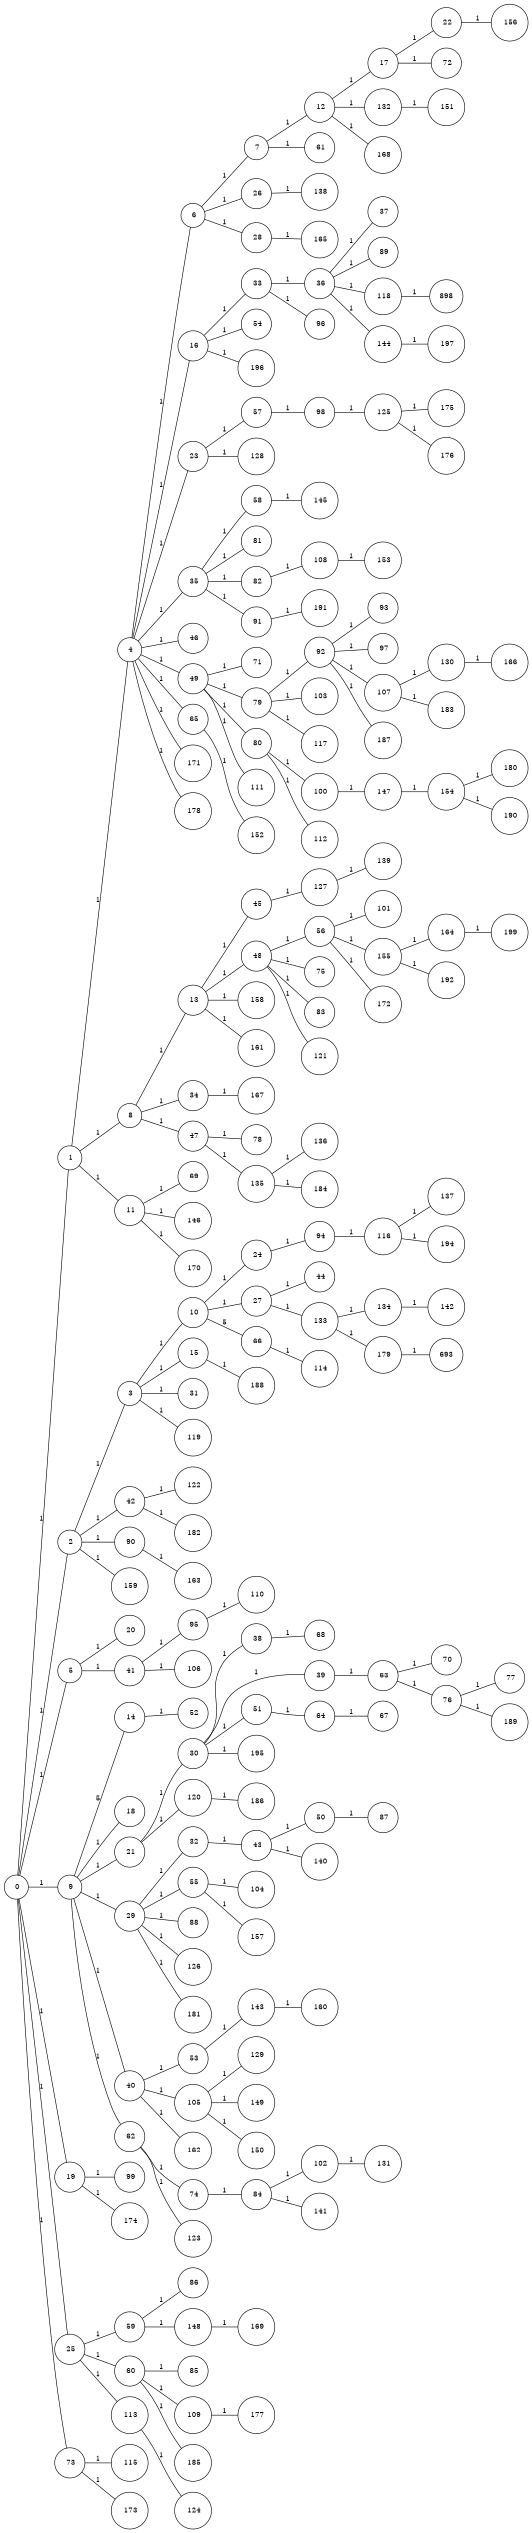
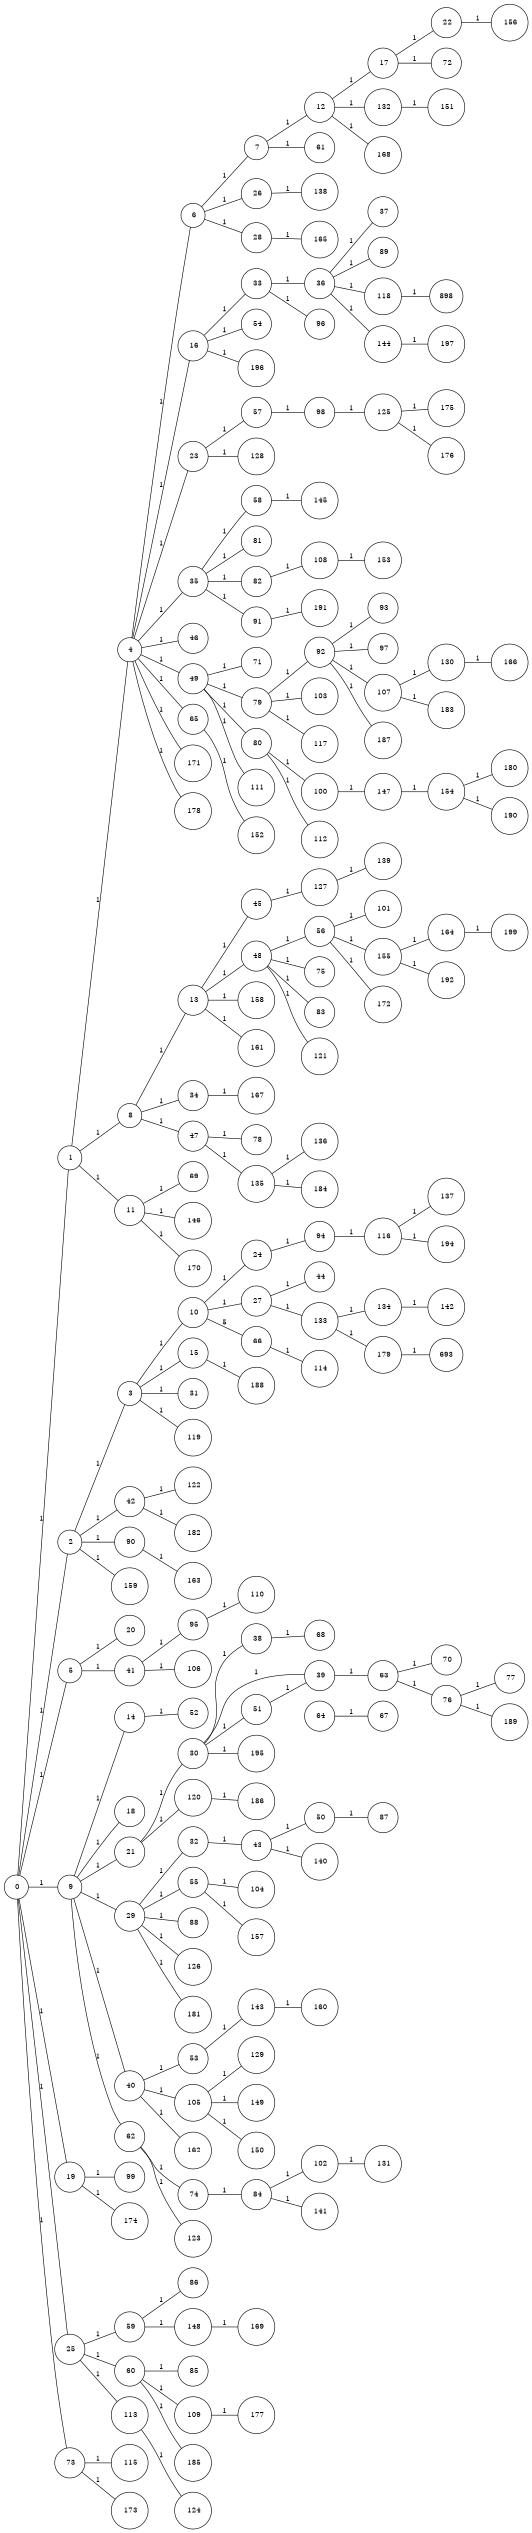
  graph {
    fixedsize="true;"
    rankdir=LR
    node [color=black fontsize=12 hight=.12 shape=circle]
    edge [fontsize=12]
    n1 [label=" 0" width=.12]
    n2 [label=" 1" width=.12]
    n3 [label=" 2" width=.12]
    n4 [label=" 5" width=.12]
    n5 [label=" 9" width=.12]
    n6 [label=" 19" width=.12]
    n7 [label=" 25" width=.12]
    n8 [label=" 73" width=.12]
    n9 [label=" 4" width=.12]
    n10 [label=" 8" width=.12]
    n11 [label=" 11" width=.12]
    n12 [label=" 3" width=.12]
    n13 [label=" 42" width=.12]
    n14 [label=" 90" width=.12]
    n15 [label=" 159" width=.12]
    n16 [label=" 20" width=.12]
    n17 [label=" 41" width=.12]
    n18 [label=" 14" width=.12]
    n19 [label=" 18" width=.12]
    n20 [label=" 21" width=.12]
    n21 [label=" 29" width=.12]
    n22 [label=" 40" width=.12]
    n23 [label=" 62" width=.12]
    n24 [label=" 99" width=.12]
    n25 [label=" 174" width=.12]
    n26 [label=" 59" width=.12]
    n27 [label=" 60" width=.12]
    n28 [label=" 113" width=.12]
    n29 [label=" 115" width=.12]
    n30 [label=" 173" width=.12]
    n31 [label=" 6" width=.12]
    n32 [label=" 16" width=.12]
    n33 [label=" 23" width=.12]
    n34 [label=" 35" width=.12]
    n35 [label=" 46" width=.12]
    n36 [label=" 49" width=.12]
    n37 [label=" 65" width=.12]
    n38 [label=" 171" width=.12]
    n39 [label=" 178" width=.12]
    n40 [label=" 13" width=.12]
    n41 [label=" 34" width=.12]
    n42 [label=" 47" width=.12]
    n43 [label=" 69" width=.12]
    n44 [label=" 146" width=.12]
    n45 [label=" 170" width=.12]
    n46 [label=" 10" width=.12]
    n47 [label=" 15" width=.12]
    n48 [label=" 31" width=.12]
    n49 [label=" 119" width=.12]
    n50 [label=" 122" width=.12]
    n51 [label=" 182" width=.12]
    n52 [label=" 163" width=.12]
    n53 [label=" 24" width=.12]
    n54 [label=" 27" width=.12]
    n55 [label=" 66" width=.12]
    n56 [label=" 188" width=.12]
    n57 [label=" 7" width=.12]
    n58 [label=" 26" width=.12]
    n59 [label=" 28" width=.12]
    n60 [label=" 33" width=.12]
    n61 [label=" 54" width=.12]
    n62 [label=" 196" width=.12]
    n63 [label=" 57" width=.12]
    n64 [label=" 128" width=.12]
    n65 [label=" 58" width=.12]
    n66 [label=" 81" width=.12]
    n67 [label=" 82" width=.12]
    n68 [label=" 91" width=.12]
    n69 [label=" 71" width=.12]
    n70 [label=" 79" width=.12]
    n71 [label=" 80" width=.12]
    n72 [label=" 111" width=.12]
    n73 [label=" 152" width=.12]
    n74 [label=" 95" width=.12]
    n75 [label=" 106" width=.12]
    n76 [label=" 12" width=.12]
    n77 [label=" 61" width=.12]
    n78 [label=" 138" width=.12]
    n79 [label=" 165" width=.12]
    n80 [label=" 17" width=.12]
    n81 [label=" 132" width=.12]
    n82 [label=" 168" width=.12]
    n83 [label=" 45" width=.12]
    n84 [label=" 48" width=.12]
    n85 [label=" 158" width=.12]
    n86 [label=" 161" width=.12]
    n87 [label=" 167" width=.12]
    n88 [label=" 78" width=.12]
    n89 [label=" 135" width=.12]
    n90 [label=" 52" width=.12]
    n91 [label=" 30" width=.12]
    n92 [label=" 120" width=.12]
    n93 [label=" 32" width=.12]
    n94 [label=" 55" width=.12]
    n95 [label=" 88" width=.12]
    n96 [label=" 126" width=.12]
    n97 [label=" 181" width=.12]
    n98 [label=" 53" width=.12]
    n99 [label=" 105" width=.12]
    n100 [label=" 162" width=.12]
    n101 [label=" 74" width=.12]
    n102 [label=" 123" width=.12]
    n103 [label=" 94" width=.12]
    n104 [label=" 44" width=.12]
    n105 [label=" 133" width=.12]
    n106 [label=" 114" width=.12]
    n107 [label=" 22" width=.12]
    n108 [label=" 72" width=.12]
    n109 [label=" 151" width=.12]
    n110 [label=" 127" width=.12]
    n111 [label=" 56" width=.12]
    n112 [label=" 75" width=.12]
    n113 [label=" 83" width=.12]
    n114 [label=" 121" width=.12]
    n115 [label=" 36" width=.12]
    n116 [label=" 96" width=.12]
    n117 [label=" 156" width=.12]
    n118 [label=" 38" width=.12]
    n119 [label=" 39" width=.12]
    n120 [label=" 51" width=.12]
    n121 [label=" 195" width=.12]
    n122 [label=" 186" width=.12]
    n123 [label=" 98" width=.12]
    n124 [label=" 116" width=.12]
    n125 [label=" 86" width=.12]
    n126 [label=" 148" width=.12]
    n127 [label=" 85" width=.12]
    n128 [label=" 109" width=.12]
    n129 [label=" 185" width=.12]
    n130 [label=" 124" width=.12]
    n131 [label=" 134" width=.12]
    n132 [label=" 179" width=.12]
    n133 [label=" 43" width=.12]
    n134 [label=" 104" width=.12]
    n135 [label=" 157" width=.12]
    n136 [label=" 68" width=.12]
    n137 [label=" 63" width=.12]
    n138 [label=" 64" width=.12]
    n139 [label=" 50" width=.12]
    n140 [label=" 140" width=.12]
    n141 [label=" 37" width=.12]
    n142 [label=" 89" width=.12]
    n143 [label=" 118" width=.12]
    n144 [label=" 144" width=.12]
    n145 [label=" 145" width=.12]
    n146 [label=" 108" width=.12]
    n147 [label=" 191" width=.12]
    n148 [label=898 width=.12]
    n149 [label=" 197" width=.12]
    n150 [label=" 70" width=.12]
    n151 [label=" 76" width=.12]
    n152 [label=" 143" width=.12]
    n153 [label=" 129" width=.12]
    n154 [label=" 149" width=.12]
    n155 [label=" 150" width=.12]
    n156 [label=" 110" width=.12]
    n157 [label=" 87" width=.12]
    n158 [label=" 139" width=.12]
    n159 [label=" 136" width=.12]
    n160 [label=" 184" width=.12]
    n161 [label=" 101" width=.12]
    n162 [label=" 155" width=.12]
    n163 [label=" 172" width=.12]
    n164 [label=" 92" width=.12]
    n165 [label=" 103" width=.12]
    n166 [label=" 117" width=.12]
    n167 [label=" 100" width=.12]
    n168 [label=" 112" width=.12]
    n169 [label=" 67" width=.12]
    n170 [label=" 160" width=.12]
    n171 [label=" 164" width=.12]
    n172 [label=" 192" width=.12]
    n173 [label=" 125" width=.12]
    n174 [label=" 169" width=.12]
    n175 [label=" 177" width=.12]
    n176 [label=" 84" width=.12]
    n177 [label=" 77" width=.12]
    n178 [label=" 189" width=.12]
    n179 [label=" 102" width=.12]
    n180 [label=" 141" width=.12]
    n181 [label=" 93" width=.12]
    n182 [label=" 97" width=.12]
    n183 [label=" 107" width=.12]
    n184 [label=" 187" width=.12]
    n185 [label=" 147" width=.12]
    n186 [label=" 153" width=.12]
    n187 [label=" 131" width=.12]
    n188 [label=" 130" width=.12]
    n189 [label=" 183" width=.12]
    n190 [label=" 137" width=.12]
    n191 [label=" 194" width=.12]
    n192 [label=" 175" width=.12]
    n193 [label=" 176" width=.12]
    n194 [label=" 154" width=.12]
    n195 [label=" 166" width=.12]
    n196 [label=" 142" width=.12]
    n197 [label=693 width=.12]
    n198 [label=" 180" width=.12]
    n199 [label=" 190" width=.12]
    n200 [label=" 199" width=.12]
    n1 -- n2 [label=1]
    n1 -- n3 [label=1]
    n1 -- n4 [label=1]
    n1 -- n5 [label=1]
    n1 -- n6 [label=1]
    n1 -- n7 [label=1]
    n1 -- n8 [label=1]
    n2 -- n9 [label=1]
    n2 -- n10 [label=1]
    n2 -- n11 [label=1]
    n3 -- n12 [label=1]
    n3 -- n13 [label=1]
    n3 -- n14 [label=1]
    n3 -- n15 [label=1]
    n4 -- n16 [label=1]
    n4 -- n17 [label=1]
-   n5 -- n18 [label=5]
+   n5 -- n18 [label=1]
    n5 -- n19 [label=1]
    n5 -- n20 [label=1]
    n5 -- n21 [label=1]
    n5 -- n22 [label=1]
    n5 -- n23 [label=1]
    n6 -- n24 [label=1]
    n6 -- n25 [label=1]
    n7 -- n26 [label=1]
    n7 -- n27 [label=1]
    n7 -- n28 [label=1]
    n8 -- n29 [label=1]
    n8 -- n30 [label=1]
    n9 -- n31 [label=1]
    n9 -- n32 [label=1]
    n9 -- n33 [label=1]
    n9 -- n34 [label=1]
    n9 -- n35 [label=1]
    n9 -- n36 [label=1]
    n9 -- n37 [label=1]
    n9 -- n38 [label=1]
    n9 -- n39 [label=1]
    n10 -- n40 [label=1]
    n10 -- n41 [label=1]
    n10 -- n42 [label=1]
    n11 -- n43 [label=1]
    n11 -- n44 [label=1]
    n11 -- n45 [label=1]
    n12 -- n46 [label=1]
    n12 -- n47 [label=1]
    n12 -- n48 [label=1]
    n12 -- n49 [label=1]
    n13 -- n50 [label=1]
    n13 -- n51 [label=1]
    n14 -- n52 [label=1]
    n17 -- n74 [label=1]
    n17 -- n75 [label=1]
    n18 -- n90 [label=1]
    n20 -- n91 [label=1]
    n20 -- n92 [label=1]
    n21 -- n93 [label=1]
    n21 -- n94 [label=1]
    n21 -- n95 [label=1]
    n21 -- n96 [label=1]
    n21 -- n97 [label=1]
    n22 -- n98 [label=1]
    n22 -- n99 [label=1]
    n22 -- n100 [label=1]
    n23 -- n101 [label=1]
    n23 -- n102 [label=1]
    n26 -- n125 [label=1]
    n26 -- n126 [label=1]
    n27 -- n127 [label=1]
    n27 -- n128 [label=1]
    n27 -- n129 [label=1]
    n28 -- n130 [label=1]
    n31 -- n57 [label=1]
    n31 -- n58 [label=1]
    n31 -- n59 [label=1]
    n32 -- n60 [label=1]
    n32 -- n61 [label=1]
    n32 -- n62 [label=1]
    n33 -- n63 [label=1]
    n33 -- n64 [label=1]
    n34 -- n65 [label=1]
    n34 -- n66 [label=1]
    n34 -- n67 [label=1]
    n34 -- n68 [label=1]
    n36 -- n69 [label=1]
    n36 -- n70 [label=1]
    n36 -- n71 [label=1]
    n36 -- n72 [label=1]
    n37 -- n73 [label=1]
    n40 -- n83 [label=1]
    n40 -- n84 [label=1]
    n40 -- n85 [label=1]
    n40 -- n86 [label=1]
    n41 -- n87 [label=1]
    n42 -- n88 [label=1]
    n42 -- n89 [label=1]
    n46 -- n53 [label=1]
    n46 -- n54 [label=1]
    n46 -- n55 [label=5]
    n47 -- n56 [label=1]
    n53 -- n103 [label=1]
    n54 -- n104 [label=1]
    n54 -- n105 [label=1]
    n55 -- n106 [label=1]
    n57 -- n76 [label=1]
    n57 -- n77 [label=1]
    n58 -- n78 [label=1]
    n59 -- n79 [label=1]
    n60 -- n115 [label=1]
    n60 -- n116 [label=1]
    n63 -- n123 [label=1]
    n65 -- n145 [label=1]
    n67 -- n146 [label=1]
    n68 -- n147 [label=1]
    n70 -- n164 [label=1]
    n70 -- n165 [label=1]
    n70 -- n166 [label=1]
    n71 -- n167 [label=1]
    n71 -- n168 [label=1]
    n74 -- n156 [label=1]
    n76 -- n80 [label=1]
    n76 -- n81 [label=1]
    n76 -- n82 [label=1]
    n80 -- n107 [label=1]
    n80 -- n108 [label=1]
    n81 -- n109 [label=1]
    n83 -- n110 [label=1]
    n84 -- n111 [label=1]
    n84 -- n112 [label=1]
    n84 -- n113 [label=1]
    n84 -- n114 [label=1]
    n89 -- n159 [label=1]
    n89 -- n160 [label=1]
    n91 -- n118 [label=1]
    n91 -- n119 [label=1]
    n91 -- n120 [label=1]
    n91 -- n121 [label=1]
    n92 -- n122 [label=1]
    n93 -- n133 [label=1]
    n94 -- n134 [label=1]
    n94 -- n135 [label=1]
    n98 -- n152 [label=1]
    n99 -- n153 [label=1]
    n99 -- n154 [label=1]
    n99 -- n155 [label=1]
    n101 -- n176 [label=1]
    n103 -- n124 [label=1]
    n105 -- n131 [label=1]
    n105 -- n132 [label=1]
    n107 -- n117 [label=1]
    n110 -- n158 [label=1]
    n111 -- n161 [label=1]
    n111 -- n162 [label=1]
    n111 -- n163 [label=1]
    n115 -- n141 [label=1]
    n115 -- n142 [label=1]
    n115 -- n143 [label=1]
    n115 -- n144 [label=1]
    n118 -- n136 [label=1]
    n119 -- n137 [label=1]
-   n120 -- n138 [label=1]
+   n120 -- n119 [label=1]
    n123 -- n173 [label=1]
    n124 -- n190 [label=1]
    n124 -- n191 [label=1]
    n126 -- n174 [label=1]
    n128 -- n175 [label=1]
    n131 -- n196 [label=1]
    n132 -- n197 [label=1]
    n133 -- n139 [label=1]
    n133 -- n140 [label=1]
    n137 -- n150 [label=1]
    n137 -- n151 [label=1]
    n138 -- n169 [label=1]
    n139 -- n157 [label=1]
    n143 -- n148 [label=1]
    n144 -- n149 [label=1]
    n146 -- n186 [label=1]
    n151 -- n177 [label=1]
    n151 -- n178 [label=1]
    n152 -- n170 [label=1]
    n162 -- n171 [label=1]
    n162 -- n172 [label=1]
    n164 -- n181 [label=1]
    n164 -- n182 [label=1]
    n164 -- n183 [label=1]
    n164 -- n184 [label=1]
    n167 -- n185 [label=1]
    n171 -- n200 [label=1]
    n173 -- n192 [label=1]
    n173 -- n193 [label=1]
    n176 -- n179 [label=1]
    n176 -- n180 [label=1]
    n179 -- n187 [label=1]
    n183 -- n188 [label=1]
    n183 -- n189 [label=1]
    n185 -- n194 [label=1]
    n188 -- n195 [label=1]
    n194 -- n198 [label=1]
    n194 -- n199 [label=1]
  }
